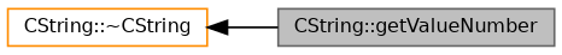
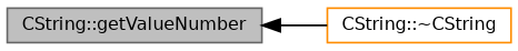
  digraph {
    rankdir=LR
    node [fontname=Helvetica fontsize=10 shape=record style=filled]
    n1 [color=gray40 fillcolor=grey75 fontcolor=black height=0.2 label="CString::getValueNumber" width=0.4]
    n2 [color=darkorange fillcolor=white height=0.2 label="CString::~CString" width=0.4]
-   n2 -> n1 [color=black dir=back fontname=Helvetica fontsize=10 labelfontname=Helvetica labelfontsize=10 style=solid]
+   n1 -> n2 [color=black dir=back fontname=Helvetica fontsize=10 labelfontname=Helvetica labelfontsize=10 style=solid]
  }
